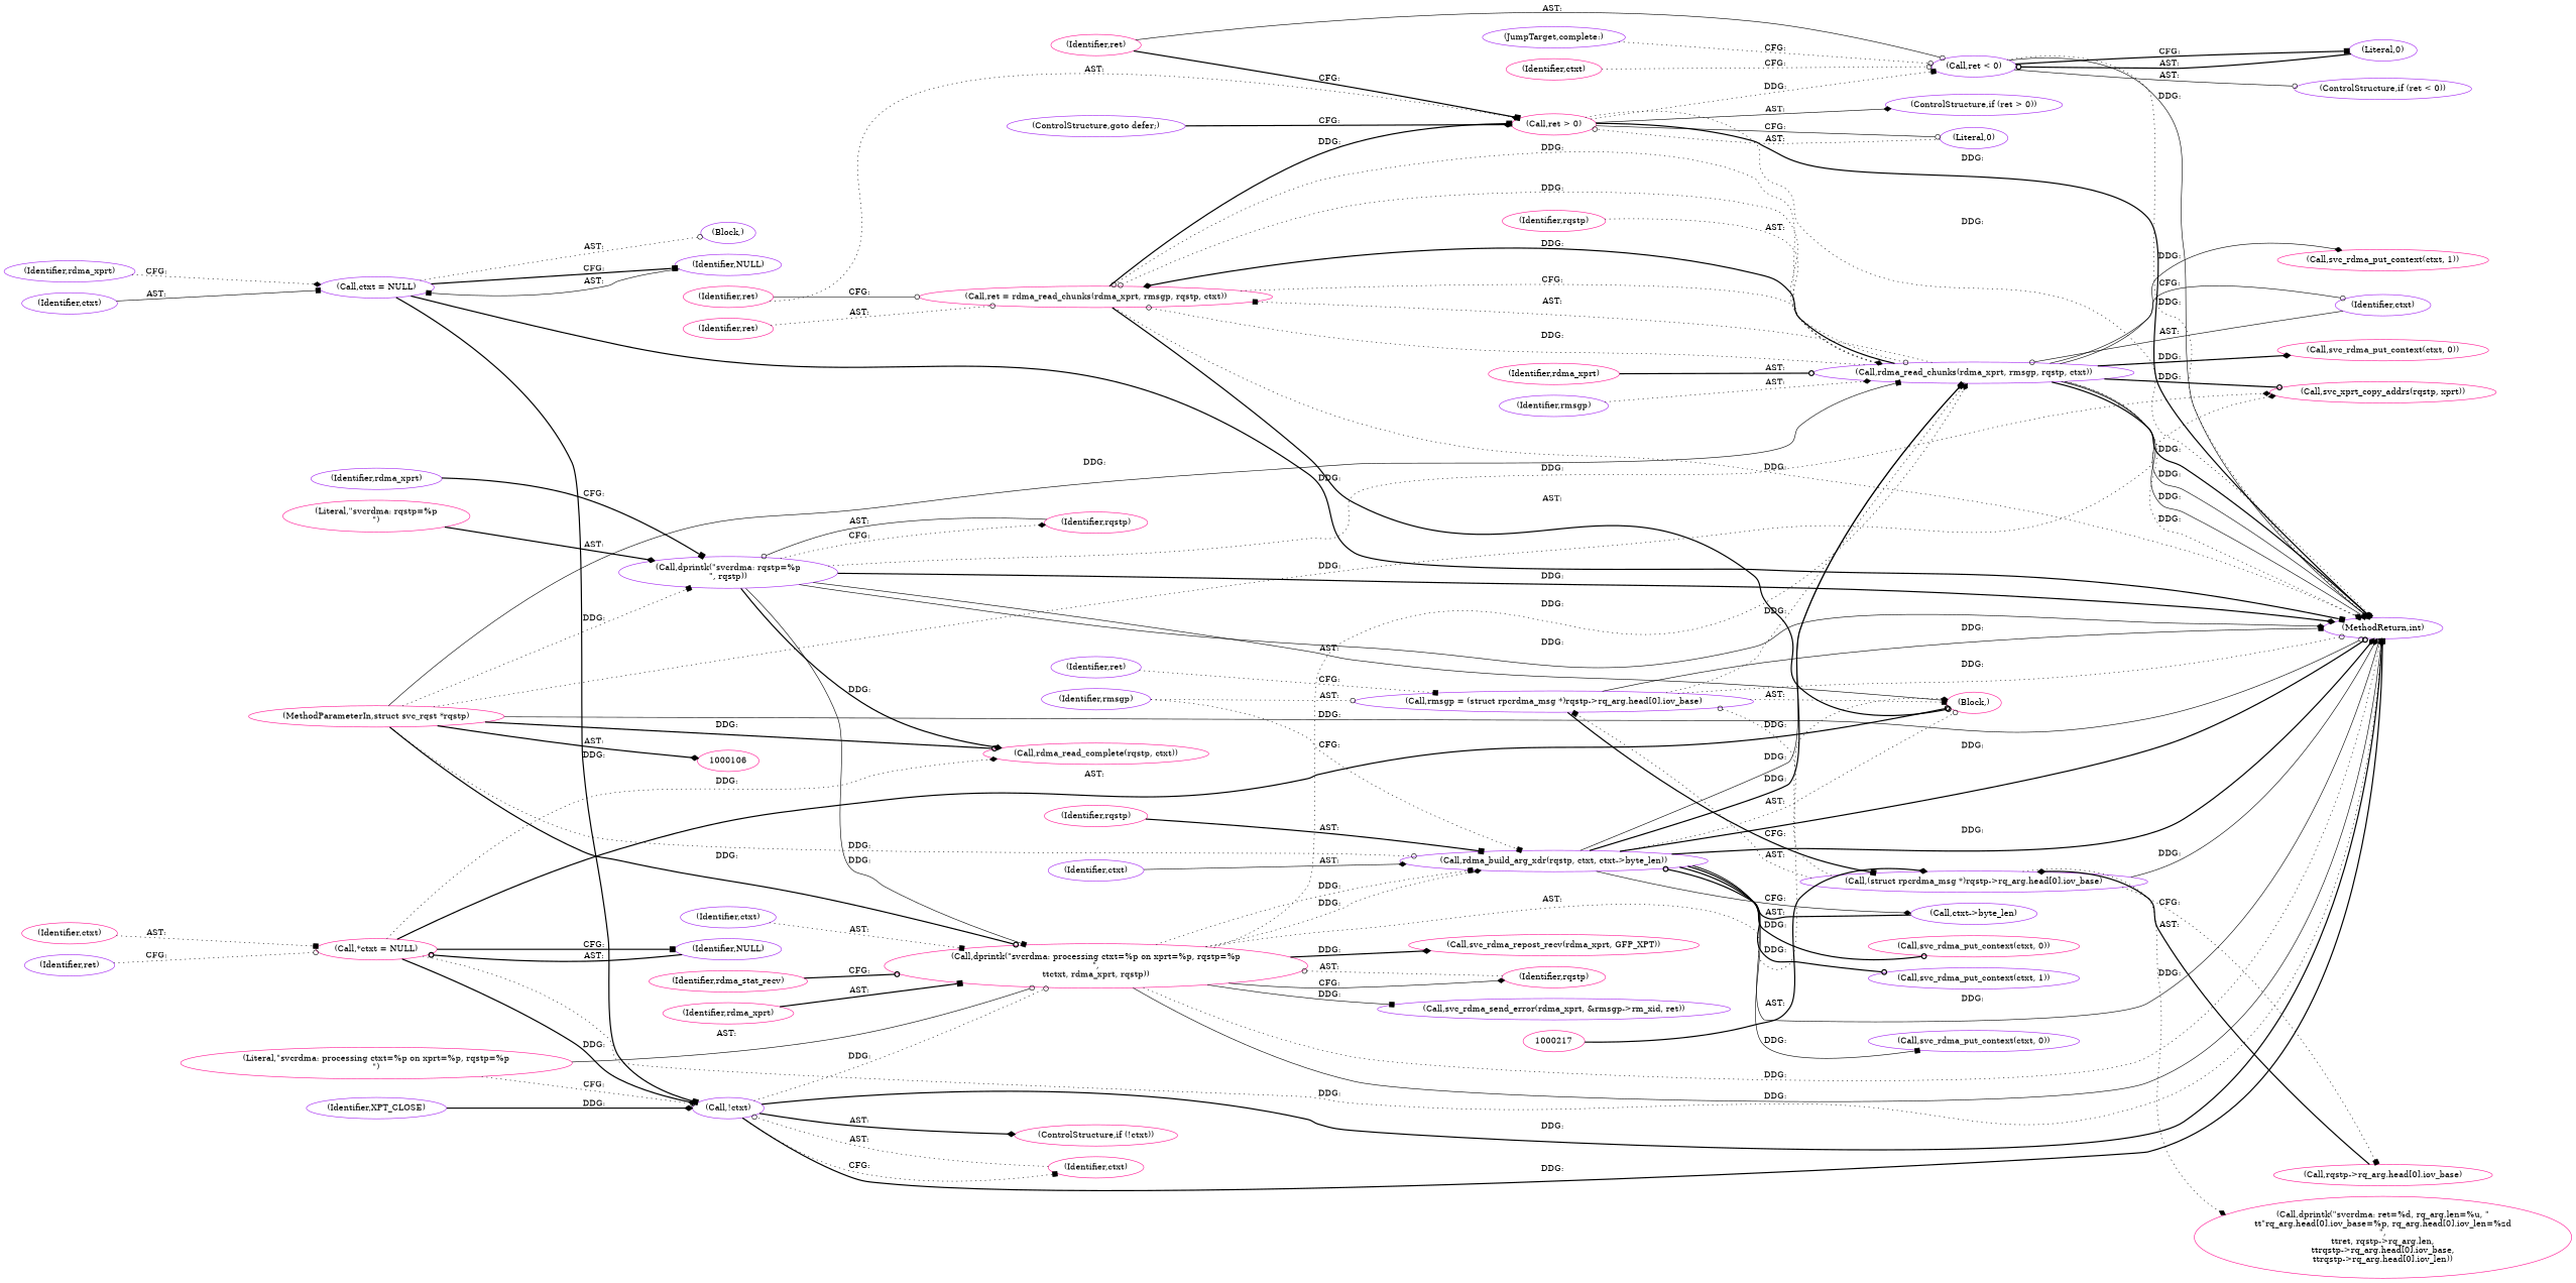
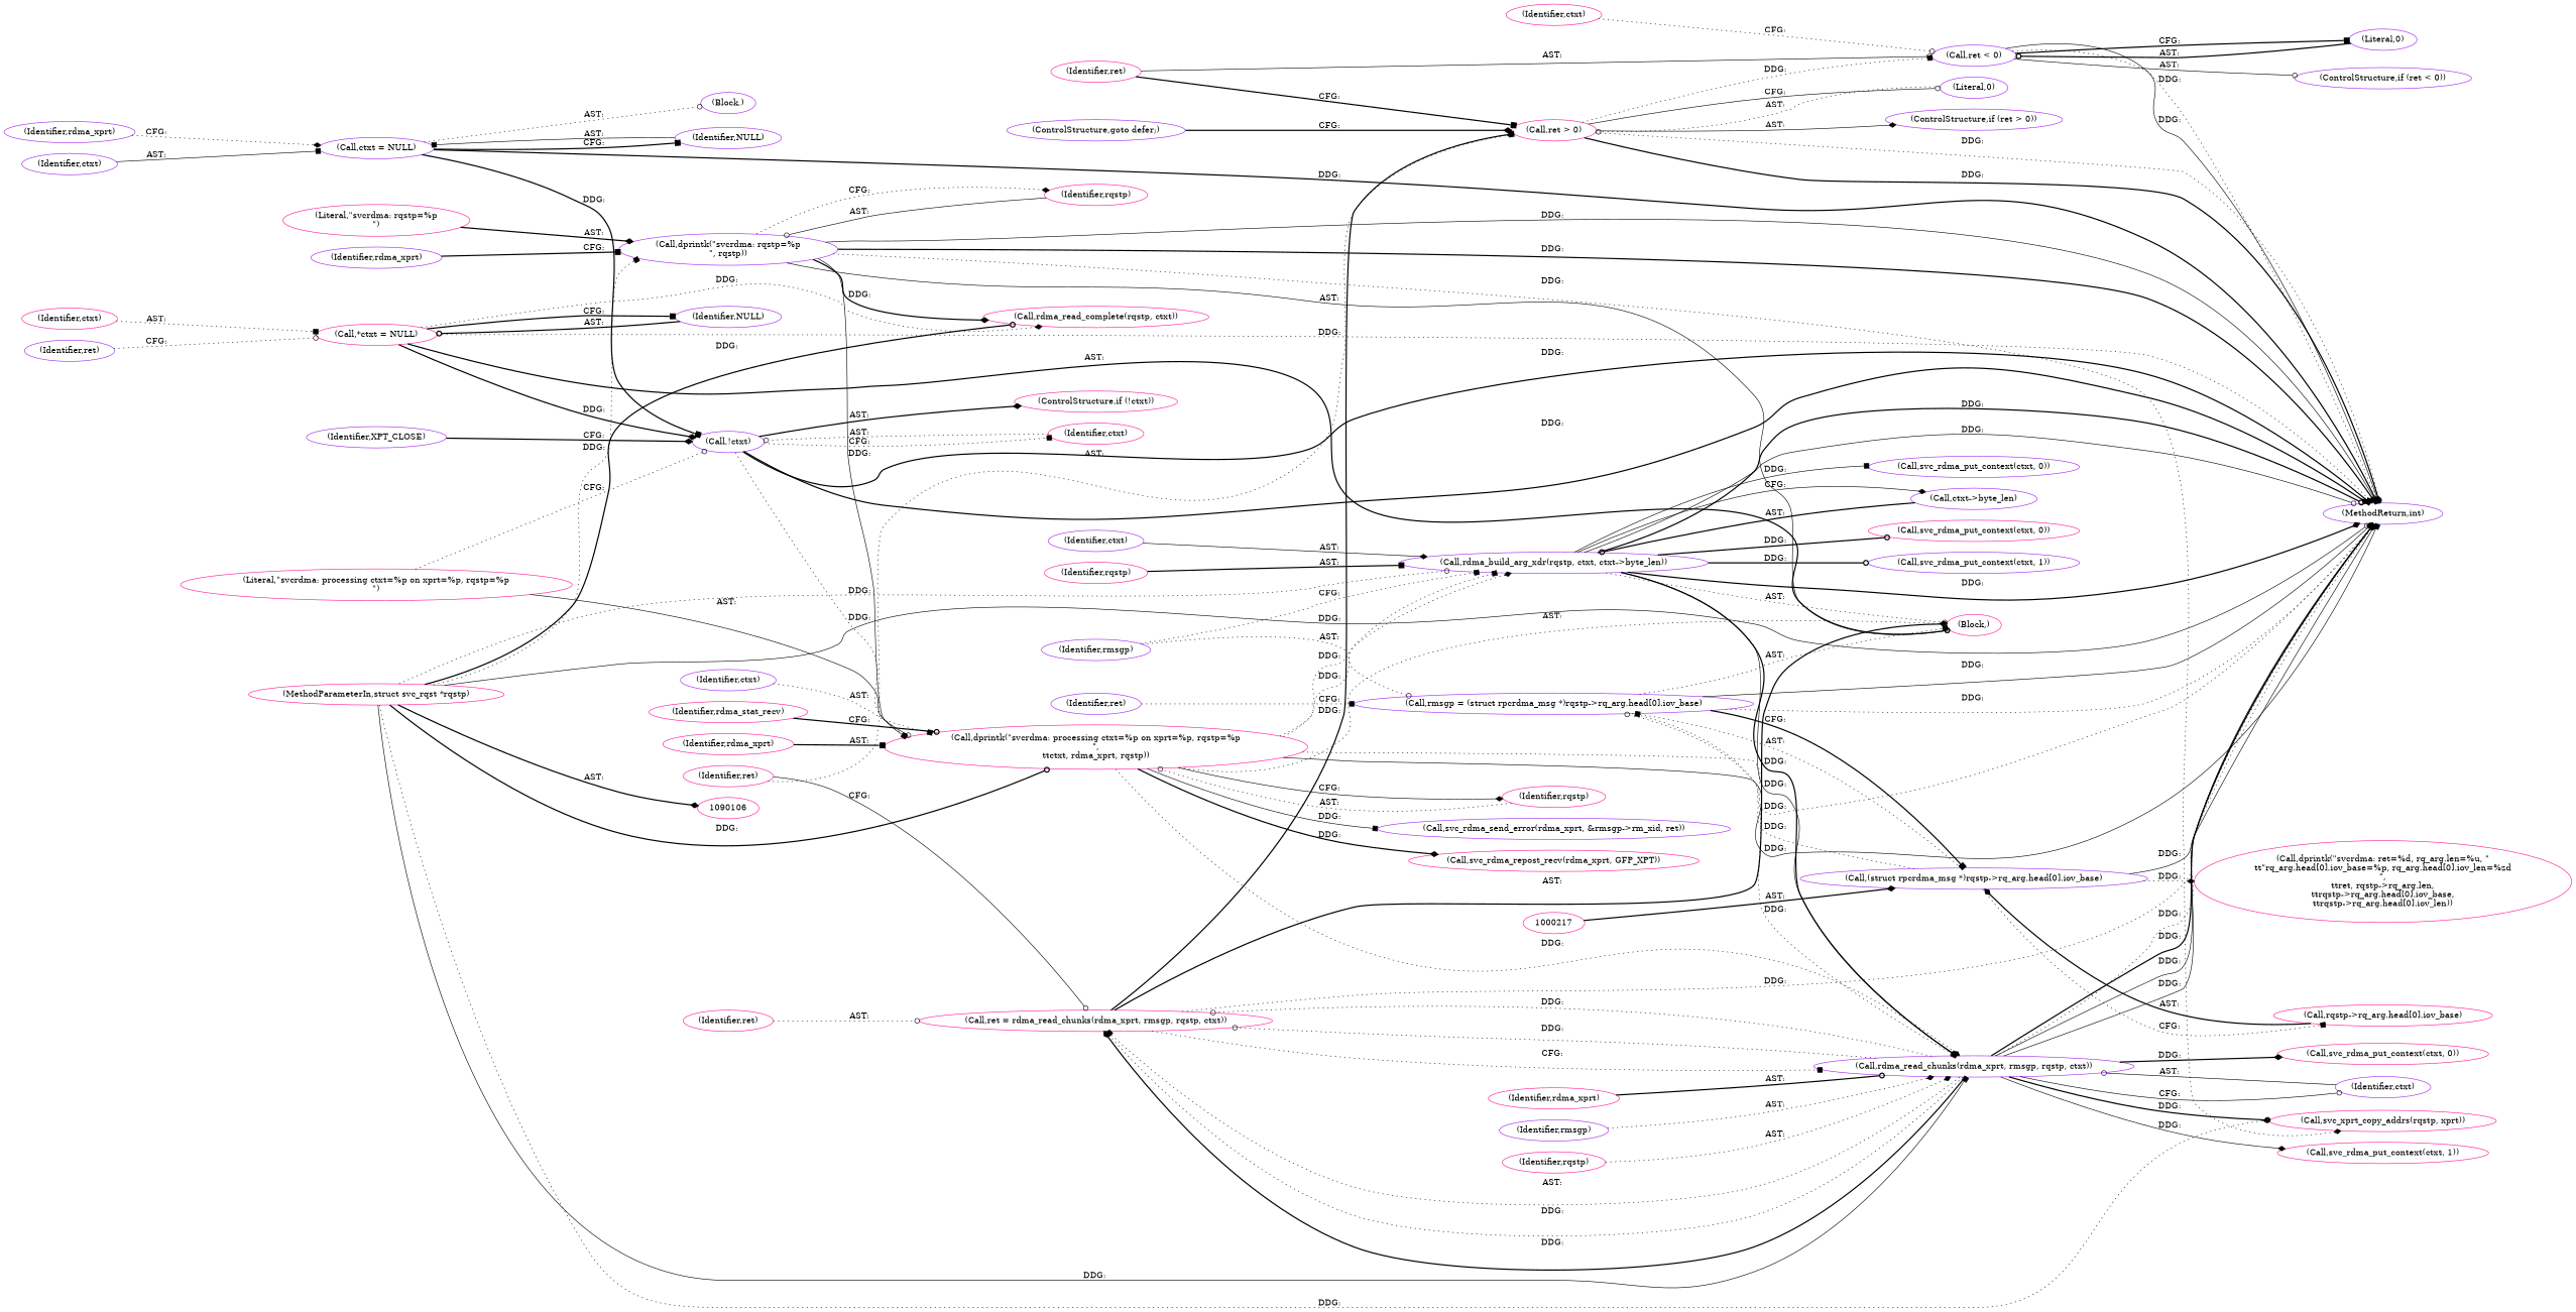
  digraph {
    rankdir=LR
    node [color=purple]
    edge [arrowhead=odot style=dotted]
    n1 [color=deeppink label="(Call,ret = rdma_read_chunks(rdma_xprt, rmsgp, rqstp, ctxt))"]
    n2 [label="(Call,rdma_read_chunks(rdma_xprt, rmsgp, rqstp, ctxt))"]
    n3 [color=deeppink label="(Call,ret > 0)"]
    n4 [color=deeppink label="(Block,)"]
    n5 [label="(MethodReturn,int)"]
    n6 [label="(Identifier,ctxt)"]
    n7 [color=deeppink label="(Call,svc_xprt_copy_addrs(rqstp, xprt))"]
    n8 [color=deeppink label="(Call,svc_rdma_put_context(ctxt, 1))"]
    n9 [color=deeppink label="(Call,svc_rdma_put_context(ctxt, 0))"]
    n10 [label="(Call,ret < 0)"]
    n11 [label="(ControlStructure,if (ret > 0))"]
    n12 [label="(Literal,0)"]
    n13 [color=deeppink label="(Call,dprintk(\"svcrdma: processing ctxt=%p on xprt=%p, rqstp=%p\n\",\n\t\tctxt, rdma_xprt, rqstp))"]
    n14 [label="(Call,rdma_build_arg_xdr(rqstp, ctxt, ctxt->byte_len))"]
    n15 [color=deeppink label="(Call,svc_rdma_repost_recv(rdma_xprt, GFP_XPT))"]
    n16 [color=deeppink label="(Identifier,rqstp)"]
    n17 [label="(Call,svc_rdma_send_error(rdma_xprt, &rmsgp->rm_xid, ret))"]
    n18 [label="(Call,svc_rdma_put_context(ctxt, 0))"]
    n19 [color=deeppink label="(Call,svc_rdma_put_context(ctxt, 0))"]
    n20 [label="(Call,svc_rdma_put_context(ctxt, 1))"]
    n21 [label="(Call,ctxt->byte_len)"]
    n22 [label="(Call,!ctxt)"]
    n23 [color=deeppink label="(ControlStructure,if (!ctxt))"]
    n24 [color=deeppink label="(Identifier,ctxt)"]
    n25 [color=deeppink label="(Call,*ctxt = NULL)"]
    n26 [label="(Identifier,NULL)"]
    n27 [color=deeppink label="(Call,rdma_read_complete(rqstp, ctxt))"]
    n28 [label="(Call,ctxt = NULL)"]
    n29 [label="(Identifier,NULL)"]
    n30 [label="(Block,)"]
    n31 [label="(Call,dprintk(\"svcrdma: rqstp=%p\n\", rqstp))"]
    n32 [color=deeppink label="(Identifier,rqstp)"]
    n33 [color=deeppink label="(MethodParameterIn,struct svc_rqst *rqstp)"]
-   1000106 [color=deeppink]
+   1000106 [color=deeppink label=1090106]
    n35 [label="(Call,rmsgp = (struct rpcrdma_msg *)rqstp->rq_arg.head[0].iov_base)"]
    n36 [label="(Call,(struct rpcrdma_msg *)rqstp->rq_arg.head[0].iov_base)"]
    n37 [color=deeppink label="(Call,rqstp->rq_arg.head[0].iov_base)"]
    n38 [color=deeppink label="(Call,dprintk(\"svcrdma: ret=%d, rq_arg.len=%u, \"\n\t\t\"rq_arg.head[0].iov_base=%p, rq_arg.head[0].iov_len=%zd\n\",\n\t\tret, rqstp->rq_arg.len,\n\t\trqstp->rq_arg.head[0].iov_base,\n\t\trqstp->rq_arg.head[0].iov_len))"]
    n39 [label="(Literal,0)"]
    n40 [label="(ControlStructure,if (ret < 0))"]
    n41 [color=deeppink label="(Identifier,rdma_xprt)"]
    n42 [color=deeppink label="(Literal,\"svcrdma: rqstp=%p\n\")"]
    n43 [label="(ControlStructure,goto defer;)"]
    n44 [color=deeppink label="(Identifier,ctxt)"]
    n45 [color=deeppink label="(Identifier,rdma_xprt)"]
    n46 [label="(Identifier,ret)"]
    n47 [label="(Identifier,rdma_xprt)"]
    n48 [label="(Identifier,rmsgp)"]
    n49 [color=deeppink label="(Identifier,ret)"]
    n50 [label="(Identifier,ctxt)"]
    n51 [label="(Identifier,rmsgp)"]
    n52 [label="(Identifier,ret)"]
    n53 [label="(Identifier,ctxt)"]
    n54 [color=deeppink label="(Literal,\"svcrdma: processing ctxt=%p on xprt=%p, rqstp=%p\n\")"]
-   n55 [label="(JumpTarget,complete:)"]
    n56 [color=deeppink label="(Identifier,ctxt)"]
    n57 [label="(Identifier,rdma_xprt)"]
    n58 [color=deeppink label="(Identifier,ret)"]
    n59 [color=deeppink label="(Identifier,rqstp)"]
    n60 [color=deeppink label="(Identifier,rdma_stat_recv)"]
    n61 [color=deeppink label="(Identifier,ret)"]
    n62 [label="(Identifier,ctxt)"]
    n63 [label="(Identifier,XPT_CLOSE)"]
    n64 [color=deeppink label="(Identifier,rqstp)"]
    1000217 [color=deeppink]
-   n1 -> n2 [label="CFG: "]
+   n1 -> n2 [arrowhead=box label="CFG: "]
    n1 -> n3 [arrowhead=box label="DDG: " style=bold]
    n1 -> n4 [label="AST: " style=bold]
    n1 -> n5 [arrowhead=box label="DDG: "]
    n2 -> n1 [arrowhead=box label="AST: "]
    n2 -> n1 [label="DDG: "]
    n2 -> n1 [label="DDG: "]
    n2 -> n1 [label="DDG: "]
    n2 -> n1 [arrowhead=diamond label="DDG: " style=bold]
    n2 -> n5 [arrowhead=box label="DDG: " style=bold]
    n2 -> n5 [label="DDG: " style=solid]
    n2 -> n5 [arrowhead=box label="DDG: " style=solid]
    n2 -> n5 [arrowhead=diamond label="DDG: "]
    n2 -> n6 [label="CFG: " style=solid]
    n2 -> n7 [label="DDG: " style=bold]
    n2 -> n8 [arrowhead=diamond label="DDG: " style=solid]
    n2 -> n9 [arrowhead=diamond label="DDG: " style=bold]
    n3 -> n5 [arrowhead=diamond label="DDG: "]
    n3 -> n5 [label="DDG: " style=bold]
    n3 -> n10 [arrowhead=box label="DDG: "]
    n3 -> n11 [arrowhead=diamond label="AST: " style=solid]
    n3 -> n12 [label="CFG: " style=solid]
    n6 -> n2 [label="AST: " style=solid]
    n10 -> n5 [label="DDG: " style=solid]
    n10 -> n5 [arrowhead=diamond label="DDG: "]
    n10 -> n39 [arrowhead=box label="CFG: " style=bold]
    n10 -> n40 [label="AST: " style=solid]
    n12 -> n3 [label="AST: "]
    n13 -> n2 [arrowhead=diamond label="DDG: "]
    n13 -> n4 [arrowhead=diamond label="AST: "]
    n13 -> n5 [label="DDG: "]
    n13 -> n5 [arrowhead=box label="DDG: " style=solid]
    n13 -> n14 [arrowhead=box label="DDG: "]
    n13 -> n14 [arrowhead=diamond label="DDG: "]
    n13 -> n15 [arrowhead=diamond label="DDG: " style=bold]
    n13 -> n16 [arrowhead=diamond label="CFG: " style=solid]
    n13 -> n17 [arrowhead=box label="DDG: " style=solid]
    n14 -> n2 [arrowhead=box label="DDG: " style=bold]
    n14 -> n2 [arrowhead=diamond label="DDG: " style=solid]
    n14 -> n4 [label="AST: "]
    n14 -> n5 [label="DDG: " style=solid]
    n14 -> n5 [arrowhead=diamond label="DDG: " style=bold]
    n14 -> n5 [label="DDG: " style=bold]
    n14 -> n18 [arrowhead=box label="DDG: " style=solid]
    n14 -> n19 [label="DDG: " style=bold]
    n14 -> n20 [label="DDG: " style=bold]
    n14 -> n21 [arrowhead=diamond label="CFG: " style=solid]
    n16 -> n13 [label="AST: "]
    n21 -> n14 [label="AST: " style=bold]
    n22 -> n5 [arrowhead=diamond label="DDG: " style=bold]
    n22 -> n5 [arrowhead=box label="DDG: " style=bold]
    n22 -> n13 [label="DDG: "]
    n22 -> n23 [arrowhead=diamond label="AST: " style=bold]
    n22 -> n24 [arrowhead=box label="CFG: "]
    n24 -> n22 [label="AST: "]
    n25 -> n4 [label="AST: " style=bold]
    n25 -> n5 [arrowhead=diamond label="DDG: "]
    n25 -> n22 [arrowhead=diamond label="DDG: " style=bold]
    n25 -> n26 [arrowhead=box label="CFG: " style=bold]
    n25 -> n27 [arrowhead=diamond label="DDG: "]
    n26 -> n25 [label="AST: " style=bold]
    n28 -> n5 [arrowhead=box label="DDG: " style=bold]
    n28 -> n22 [arrowhead=box label="DDG: " style=bold]
    n28 -> n29 [arrowhead=box label="CFG: " style=bold]
    n28 -> n30 [label="AST: "]
    n29 -> n28 [arrowhead=box label="AST: " style=solid]
    n31 -> n4 [label="AST: " style=solid]
    n31 -> n5 [arrowhead=diamond label="DDG: " style=bold]
    n31 -> n5 [arrowhead=diamond label="DDG: " style=solid]
    n31 -> n7 [arrowhead=diamond label="DDG: "]
    n31 -> n13 [arrowhead=box label="DDG: " style=solid]
    n31 -> n27 [arrowhead=diamond label="DDG: " style=bold]
    n31 -> n32 [arrowhead=diamond label="CFG: "]
    n32 -> n31 [label="AST: " style=solid]
    n33 -> n2 [arrowhead=box label="DDG: " style=solid]
    n33 -> n5 [label="DDG: " style=solid]
    n33 -> n7 [arrowhead=diamond label="DDG: "]
    n33 -> n13 [label="DDG: " style=bold]
    n33 -> n14 [label="DDG: "]
    n33 -> n27 [label="DDG: " style=bold]
    n33 -> n31 [arrowhead=box label="DDG: "]
    n33 -> 1000106 [arrowhead=diamond label="AST: " style=bold]
    n35 -> n2 [label="DDG: "]
    n35 -> n4 [arrowhead=box label="AST: "]
    n35 -> n5 [arrowhead=box label="DDG: " style=solid]
    n35 -> n5 [label="DDG: "]
    n35 -> n36 [arrowhead=box label="CFG: " style=bold]
    n36 -> n5 [arrowhead=diamond label="DDG: " style=solid]
    n36 -> n35 [arrowhead=box label="AST: "]
    n36 -> n35 [label="DDG: "]
    n36 -> n37 [arrowhead=box label="CFG: "]
    n36 -> n38 [arrowhead=diamond label="DDG: "]
    n37 -> n36 [arrowhead=diamond label="AST: " style=bold]
    n39 -> n10 [label="AST: " style=bold]
    n41 -> n2 [label="AST: " style=bold]
    n42 -> n31 [arrowhead=diamond label="AST: " style=bold]
    n43 -> n3 [arrowhead=diamond label="CFG: " style=bold]
    n44 -> n25 [arrowhead=box label="AST: "]
    n45 -> n13 [arrowhead=box label="AST: " style=bold]
    n46 -> n35 [arrowhead=box label="CFG: "]
    n47 -> n31 [arrowhead=box label="CFG: " style=bold]
    n48 -> n14 [arrowhead=box label="CFG: "]
    n48 -> n35 [label="AST: "]
    n49 -> n1 [label="CFG: " style=solid]
    n49 -> n3 [arrowhead=diamond label="AST: "]
    n50 -> n13 [arrowhead=box label="AST: "]
    n51 -> n2 [arrowhead=diamond label="AST: "]
    n52 -> n25 [label="CFG: "]
    n53 -> n14 [arrowhead=diamond label="AST: " style=solid]
    n54 -> n13 [label="AST: " style=solid]
    n54 -> n22 [label="CFG: "]
-   n55 -> n10 [label="CFG: "]
    n56 -> n10 [label="CFG: "]
    n57 -> n28 [arrowhead=diamond label="CFG: "]
    n58 -> n1 [label="AST: "]
    n59 -> n14 [arrowhead=box label="AST: " style=bold]
    n60 -> n13 [label="CFG: " style=bold]
    n61 -> n3 [arrowhead=box label="CFG: " style=bold]
    n61 -> n10 [label="AST: " style=solid]
    n62 -> n28 [arrowhead=box label="AST: " style=solid]
-   n63 -> n22 [arrowhead=diamond label="DDG: " style=bold]
+   n63 -> n22 [arrowhead=diamond label="CFG: " style=bold]
    n64 -> n2 [arrowhead=diamond label="AST: "]
    1000217 -> n36 [arrowhead=diamond label="AST: " style=bold]
  }
